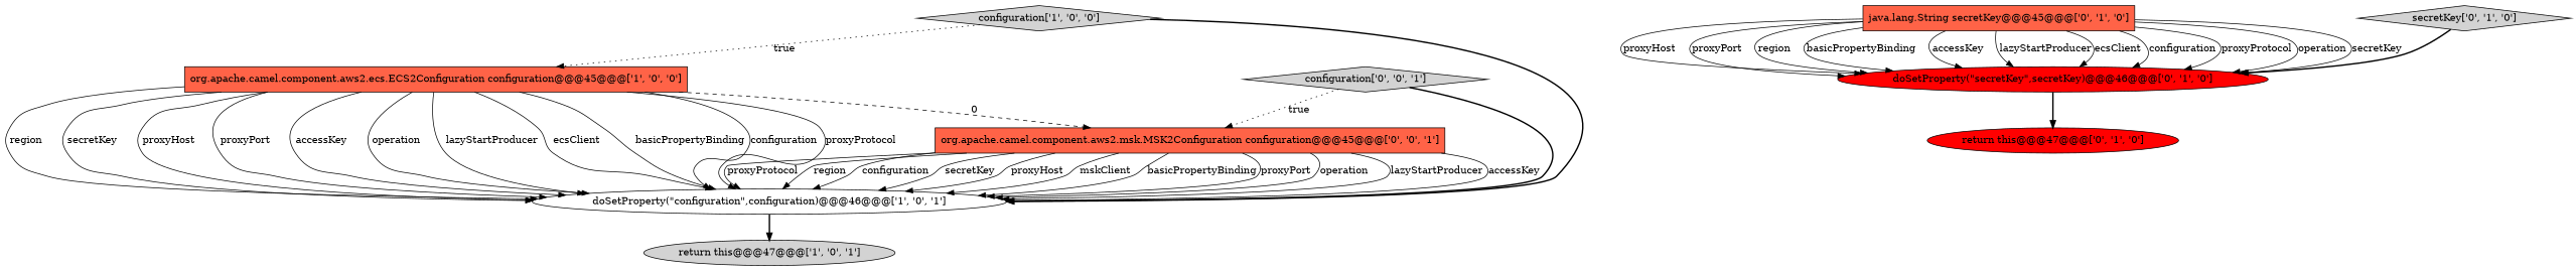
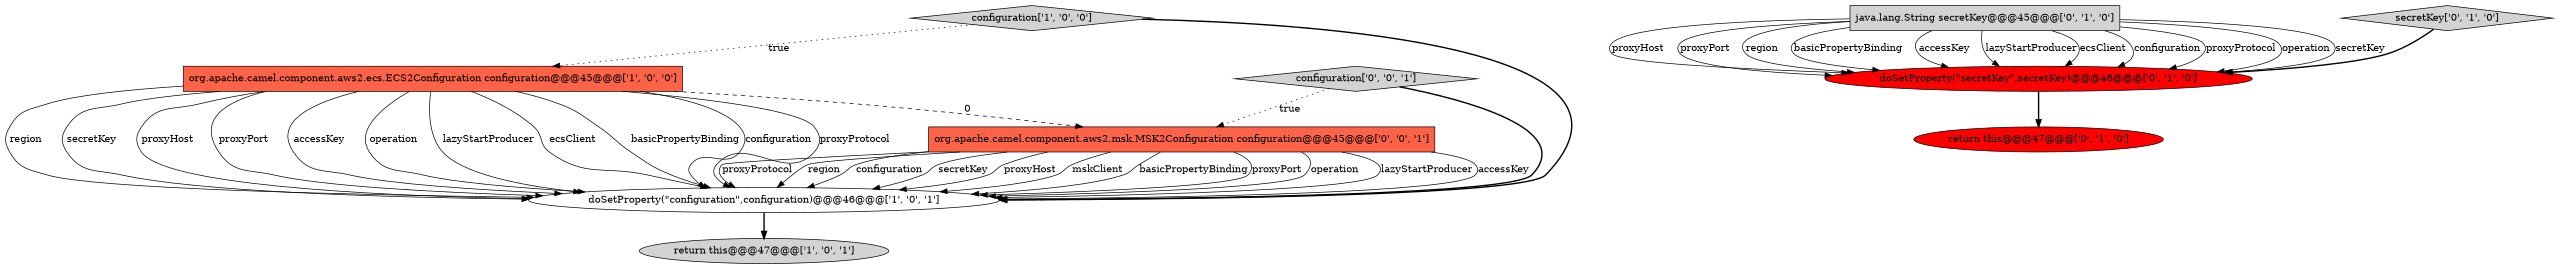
  digraph {
    node [fillcolor=lightgray shape=ellipse style=filled]
    edge [style=solid]
    n1 [label="return this@@@47@@@['1', '0', '1']"]
    n2 [fillcolor=red label="return this@@@47@@@['0', '1', '0']"]
-   n3 [fillcolor=tomato label="java.lang.String secretKey@@@45@@@['0', '1', '0']" shape=box]
+   n3 [label="java.lang.String secretKey@@@45@@@['0', '1', '0']" shape=box]
    n4 [fillcolor=red label="doSetProperty(\"secretKey\",secretKey)@@@46@@@['0', '1', '0']"]
    n5 [label="configuration['1', '0', '0']" shape=diamond]
    n6 [fillcolor=tomato label="org.apache.camel.component.aws2.ecs.ECS2Configuration configuration@@@45@@@['1', '0', '0']" shape=box]
    n7 [fillcolor=white label="doSetProperty(\"configuration\",configuration)@@@46@@@['1', '0', '1']"]
    n8 [fillcolor=tomato label="org.apache.camel.component.aws2.msk.MSK2Configuration configuration@@@45@@@['0', '0', '1']" shape=box]
    n9 [label="configuration['0', '0', '1']" shape=diamond]
    n10 [label="secretKey['0', '1', '0']" shape=diamond]
    n3 -> n4 [label=proxyHost]
    n3 -> n4 [label=proxyPort]
    n3 -> n4 [label=region]
    n3 -> n4 [label=basicPropertyBinding]
    n3 -> n4 [label=accessKey]
    n3 -> n4 [label=lazyStartProducer]
    n3 -> n4 [label=ecsClient]
    n3 -> n4 [label=configuration]
    n3 -> n4 [label=proxyProtocol]
    n3 -> n4 [label=operation]
    n3 -> n4 [label=secretKey]
    n4 -> n2 [style=bold]
    n5 -> n6 [label=true style=dotted]
    n5 -> n7 [style=bold]
    n6 -> n7 [label=basicPropertyBinding]
    n6 -> n7 [label=configuration]
    n6 -> n7 [label=proxyProtocol]
    n6 -> n7 [label=region]
    n6 -> n7 [label=secretKey]
    n6 -> n7 [label=proxyHost]
    n6 -> n7 [label=proxyPort]
    n6 -> n7 [label=accessKey]
    n6 -> n7 [label=operation]
    n6 -> n7 [label=lazyStartProducer]
    n6 -> n7 [label=ecsClient]
    n6 -> n8 [label=0 style=dashed]
    n7 -> n1 [style=bold]
    n8 -> n7 [label=lazyStartProducer]
    n8 -> n7 [label=accessKey]
    n8 -> n7 [label=proxyProtocol]
    n8 -> n7 [label=region]
    n8 -> n7 [label=configuration]
    n8 -> n7 [label=secretKey]
    n8 -> n7 [label=proxyHost]
    n8 -> n7 [label=mskClient]
    n8 -> n7 [label=basicPropertyBinding]
    n8 -> n7 [label=proxyPort]
    n8 -> n7 [label=operation]
    n9 -> n7 [style=bold]
    n9 -> n8 [label=true style=dotted]
    n10 -> n4 [style=bold]
  }
